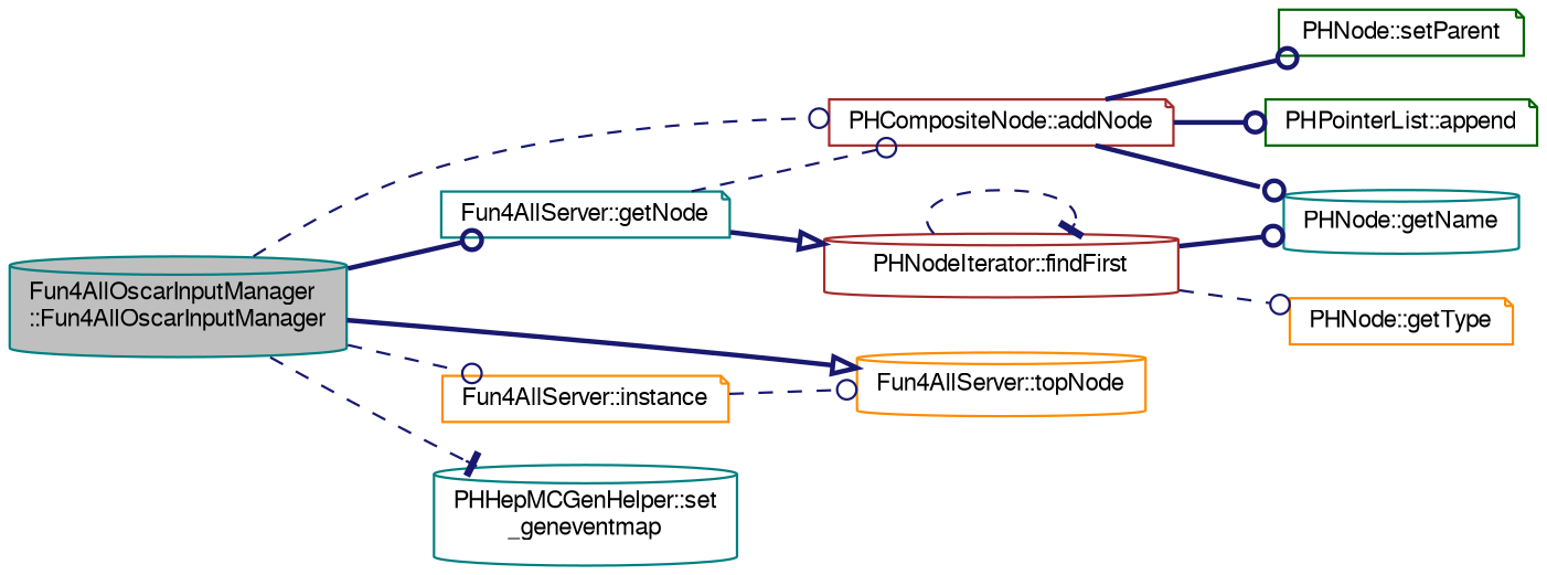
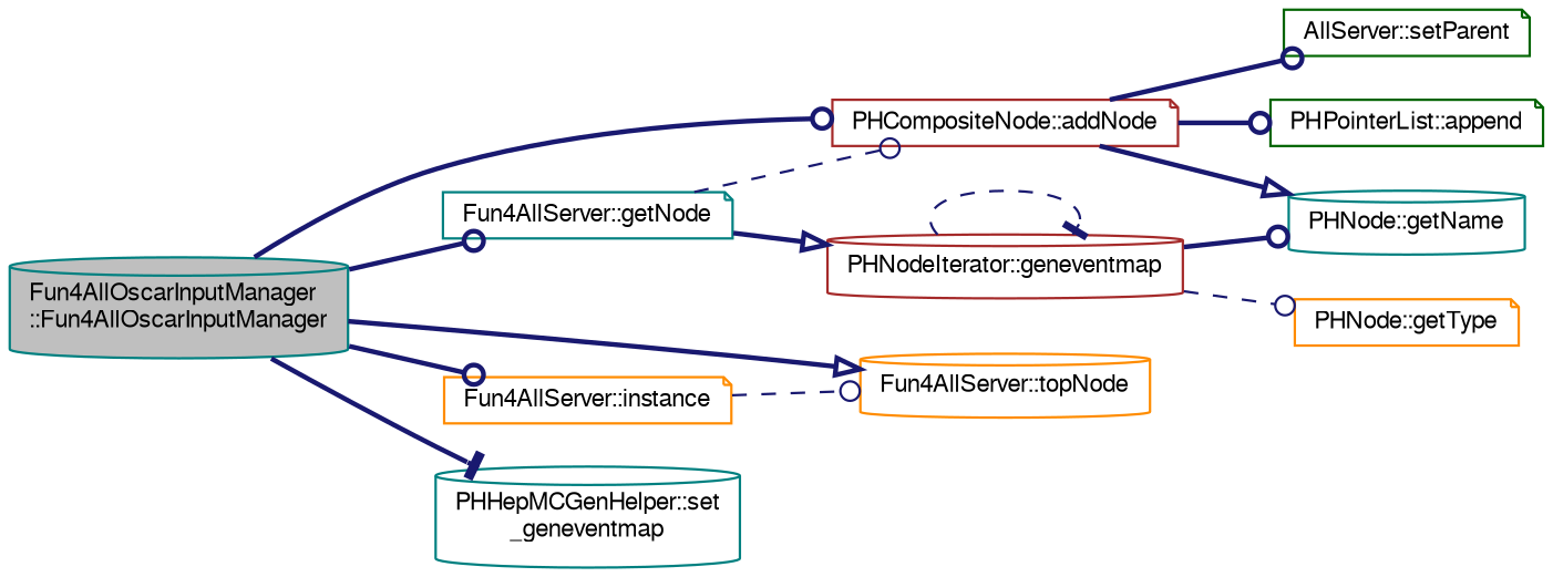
  digraph {
    rankdir=LR
    node [color=teal fontname=FreeSans fontsize=10 shape=note]
    edge [arrowhead=odot color=midnightblue fontname=FreeSans fontsize=10 labelfontname=FreeSans labelfontsize=10 style=bold]
    n1 [fillcolor=grey75 fontcolor=black height=0.2 label="Fun4AllOscarInputManager\l::Fun4AllOscarInputManager" shape=cylinder style=filled width=0.4]
    n2 [color=brown height=0.2 label="PHCompositeNode::addNode" width=0.4]
    n3 [height=0.2 label="Fun4AllServer::getNode" width=0.4]
    n4 [color=darkorange height=0.2 label="Fun4AllServer::topNode" shape=cylinder width=0.4]
    n5 [color=darkorange height=0.2 label="Fun4AllServer::instance" width=0.4]
    n6 [height=0.2 label="PHHepMCGenHelper::set\l_geneventmap" shape=cylinder width=0.4]
    n7 [height=0.2 label="PHNode::getName" shape=cylinder width=0.4]
-   n8 [color=darkgreen height=0.2 label="PHNode::setParent" width=0.4]
+   n8 [color=darkgreen height=0.2 label="AllServer::setParent" width=0.4]
    n9 [color=darkgreen height=0.2 label="PHPointerList::append" width=0.4]
-   n10 [color=brown height=0.2 label="PHNodeIterator::findFirst" shape=cylinder width=0.4]
+   n10 [color=brown height=0.2 label="PHNodeIterator::geneventmap" shape=cylinder width=0.4]
    n11 [color=darkorange height=0.2 label="PHNode::getType" width=0.4]
-   n1 -> n2 [style=dashed]
+   n1 -> n2
    n1 -> n3
    n1 -> n4 [arrowhead=onormal]
-   n1 -> n5 [style=dashed]
-   n1 -> n6 [arrowhead=tee style=dashed]
-   n2 -> n7
+   n1 -> n5
+   n1 -> n6 [arrowhead=tee]
+   n2 -> n7 [arrowhead=onormal]
    n2 -> n8
    n2 -> n9
    n3 -> n2 [style=dashed]
    n3 -> n10 [arrowhead=onormal]
    n5 -> n4 [style=dashed]
    n10 -> n7
    n10 -> n10 [arrowhead=tee style=dashed]
    n10 -> n11 [style=dashed]
  }
